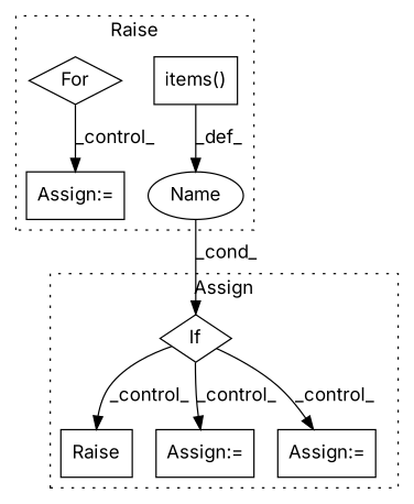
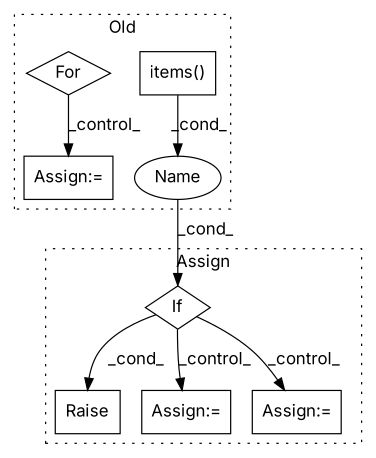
  digraph {
    fontname=Inter
    node [a=68 fontname=Inter l=3 shape=box]
    edge [fontname=Inter]
    n1 [a=75 l=12 label="items()" s=54140]
    n2 [a=107 l="4,22" label=For s="54128,54152" shape=diamond]
    n3 [label="Assign:=" s=54315]
    n4 [a=87 l=1 label=Name s=54135 shape=ellipse]
    n5 [a=91 l=6 label=Raise s=62888]
    n6 [a=96 label=If s=60882 shape=diamond]
    n7 [label="Assign:=" s=62668]
    n8 [label="Assign:=" s=62345]
    subgraph cluster_1 {
-     label=Raise
+     label=Old
      style=dotted
      n1
      n2
      n3
      n4
    }
    subgraph cluster_2 {
      label=Assign
      style=dotted
      n5
      n6
      n7
      n8
    }
-   n1 -> n4 [label=_def_]
+   n1 -> n4 [label=_cond_]
    n2 -> n3 [label=_control_]
    n4 -> n6 [label=_cond_]
-   n6 -> n5 [label=_control_]
+   n6 -> n5 [label=_cond_]
    n6 -> n7 [label=_control_]
    n6 -> n8 [label=_control_]
  }
